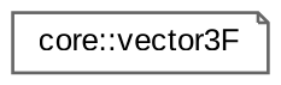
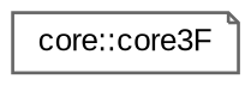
  digraph {
    rankdir=LR
    fontname="Liberation Sans"
-   n1 [color=gray40 fillcolor=white fontname="Liberation Sans" fontsize=10 height=0.2 label="core::vector3F" shape=note style=filled width=0.4]
+   n1 [color=gray40 fillcolor=white fontname="Liberation Sans" fontsize=10 height=0.2 label="core::core3F" shape=note style=filled width=0.4]
  }
